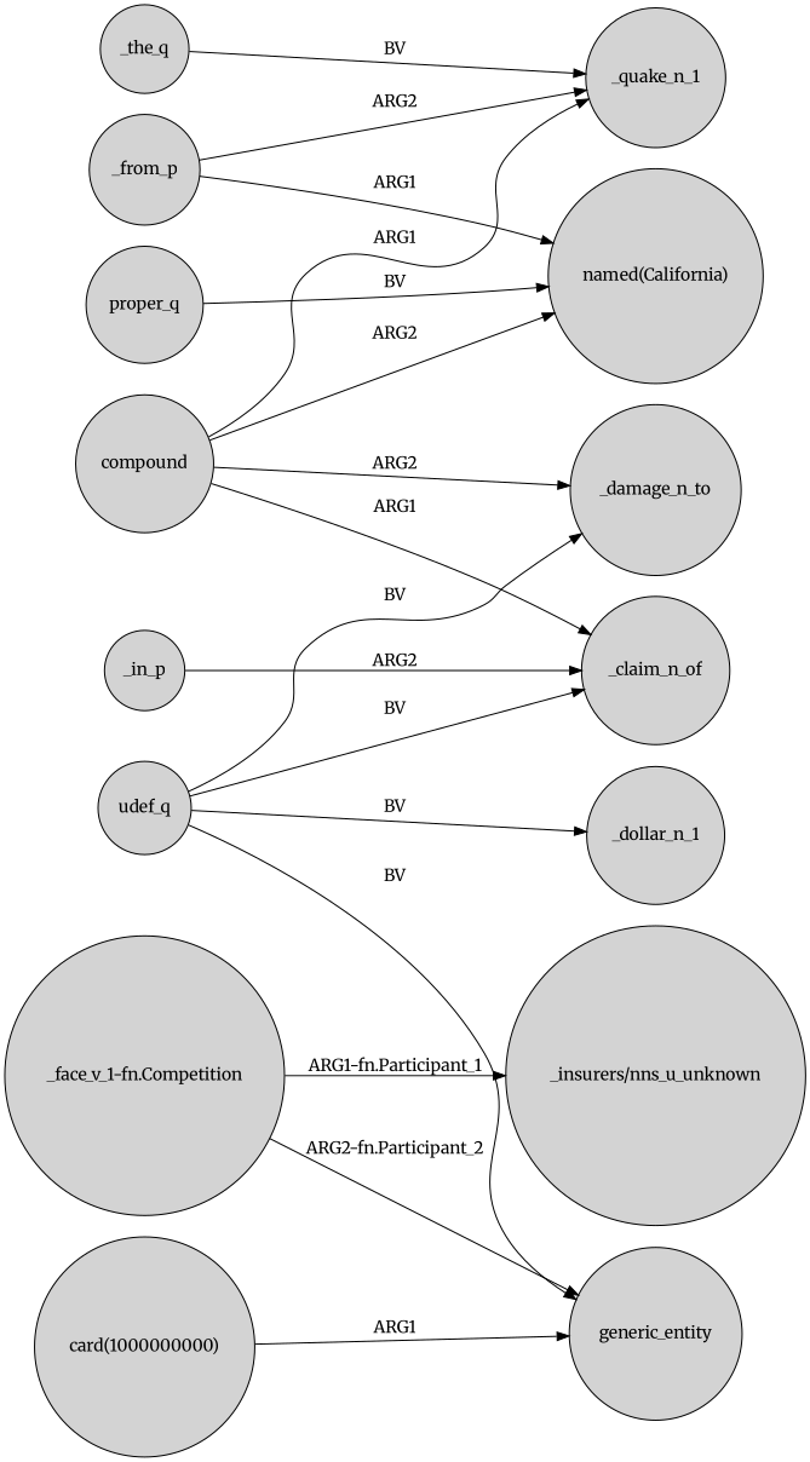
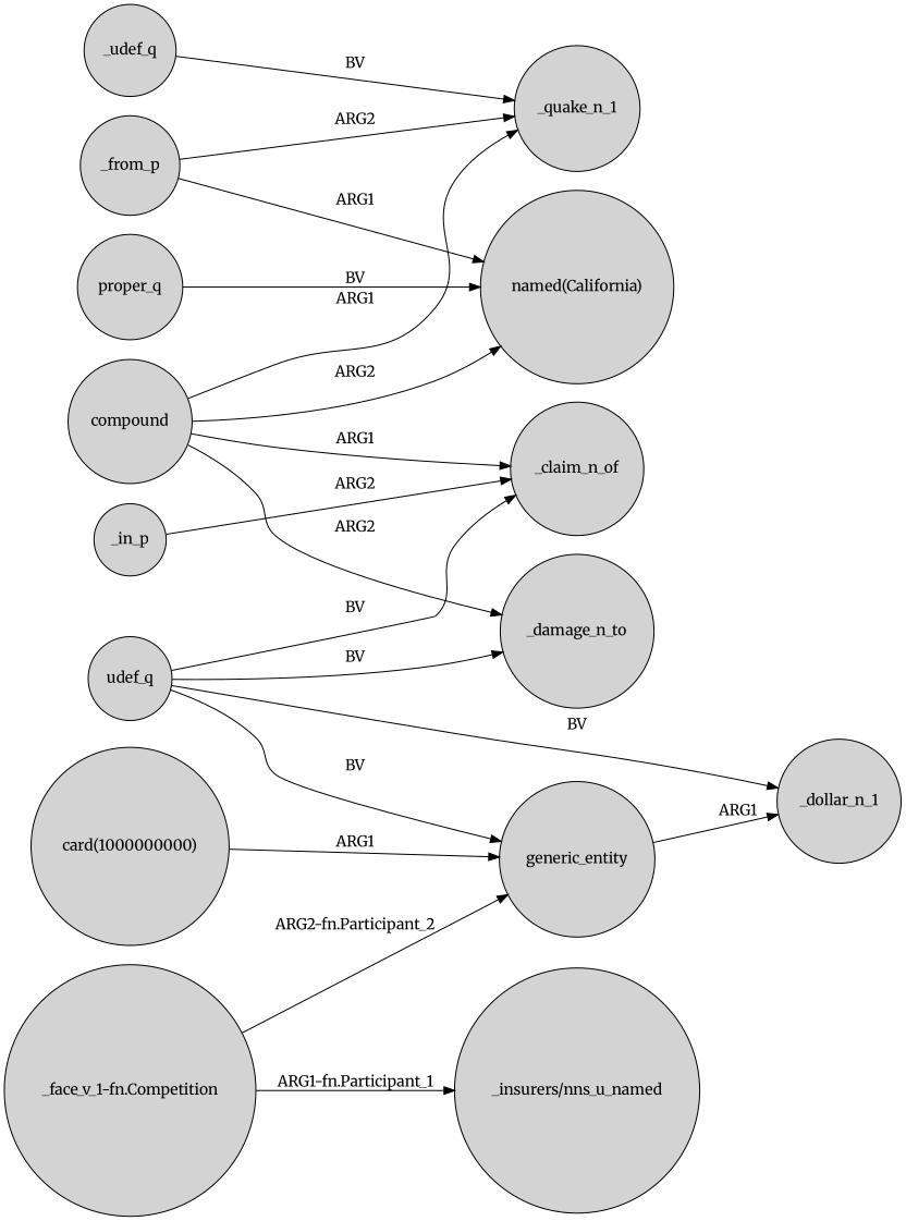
  digraph {
    fontname=Merriweather
    rankdir=LR
    node [fontname=Merriweather shape=circle style=filled]
    edge [fontname=Merriweather]
    compound
    _quake_n_1
    _claim_n_of
    "named(California)"
    _damage_n_to
    udef_q
    generic_entity
    _dollar_n_1
    _from_p
    "_face_v_1-fn.Competition"
-   "_insurers/nns_u_unknown"
-   _the_q
+   "_insurers/nns_u_unknown" [label="_insurers/nns_u_named"]
+   _the_q [label=_udef_q]
    _in_p
    proper_q
    "card(1000000000)"
    compound -> _quake_n_1 [label=ARG1]
    compound -> _claim_n_of [label=ARG1]
    compound -> "named(California)" [label=ARG2]
    compound -> _damage_n_to [label=ARG2]
    udef_q -> _claim_n_of [label=BV]
    udef_q -> _damage_n_to [label=BV]
    udef_q -> generic_entity [label=BV]
    udef_q -> _dollar_n_1 [label=BV]
+   generic_entity -> _dollar_n_1 [label=ARG1]
    _from_p -> _quake_n_1 [label=ARG2]
    _from_p -> "named(California)" [label=ARG1]
    "_face_v_1-fn.Competition" -> generic_entity [label="ARG2-fn.Participant_2"]
    "_face_v_1-fn.Competition" -> "_insurers/nns_u_unknown" [label="ARG1-fn.Participant_1"]
    _the_q -> _quake_n_1 [label=BV]
    _in_p -> _claim_n_of [label=ARG2]
    proper_q -> "named(California)" [label=BV]
    "card(1000000000)" -> generic_entity [label=ARG1]
  }
